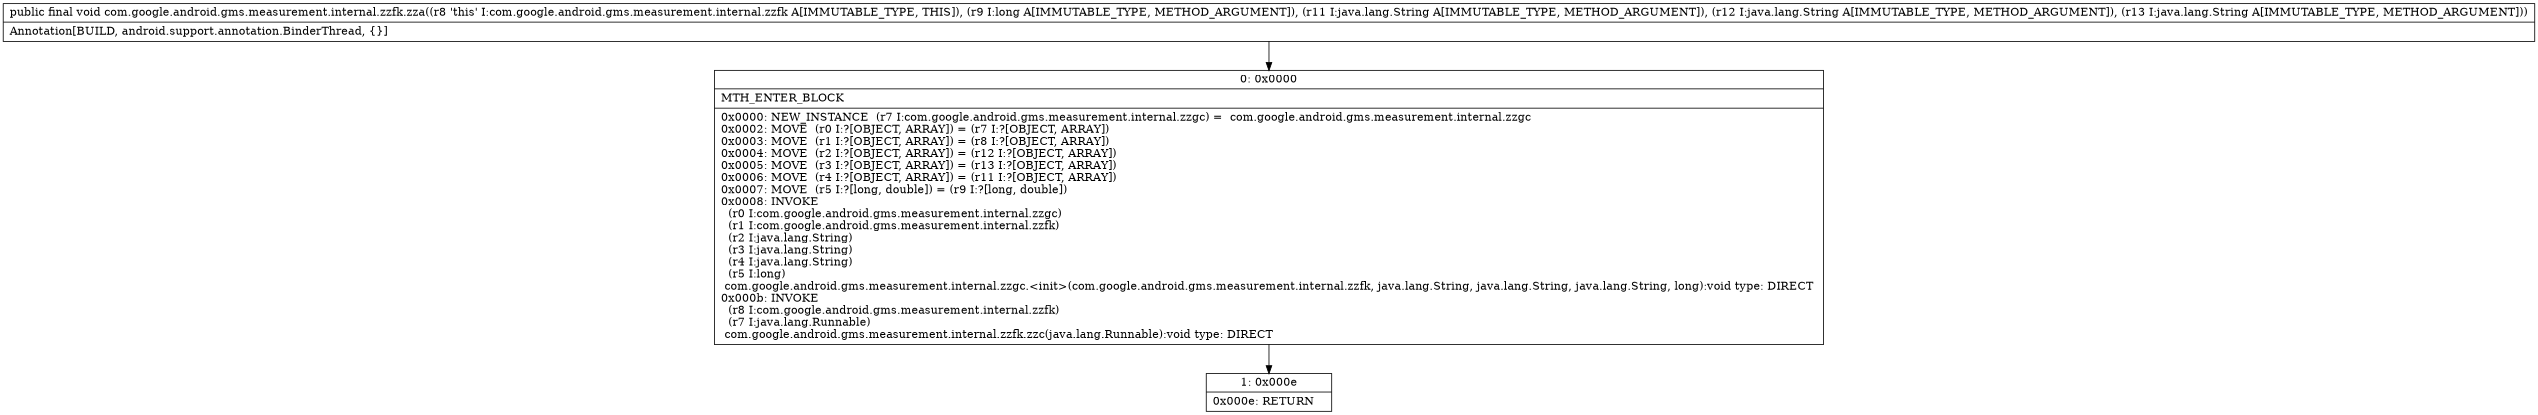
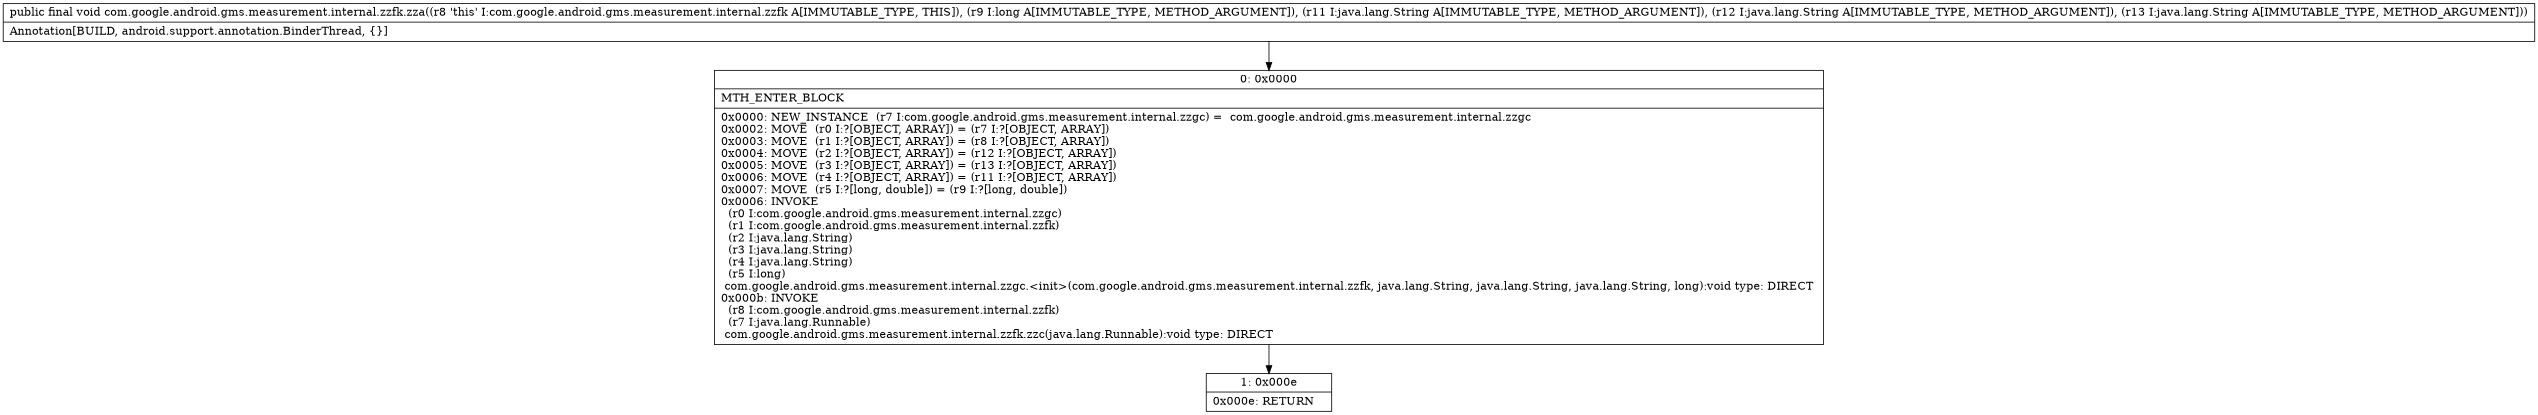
  digraph {
    node [shape=record]
-   n1 [label="{0\:\ 0x0000|MTH_ENTER_BLOCK\l|0x0000: NEW_INSTANCE  (r7 I:com.google.android.gms.measurement.internal.zzgc) =  com.google.android.gms.measurement.internal.zzgc \l0x0002: MOVE  (r0 I:?[OBJECT, ARRAY]) = (r7 I:?[OBJECT, ARRAY]) \l0x0003: MOVE  (r1 I:?[OBJECT, ARRAY]) = (r8 I:?[OBJECT, ARRAY]) \l0x0004: MOVE  (r2 I:?[OBJECT, ARRAY]) = (r12 I:?[OBJECT, ARRAY]) \l0x0005: MOVE  (r3 I:?[OBJECT, ARRAY]) = (r13 I:?[OBJECT, ARRAY]) \l0x0006: MOVE  (r4 I:?[OBJECT, ARRAY]) = (r11 I:?[OBJECT, ARRAY]) \l0x0007: MOVE  (r5 I:?[long, double]) = (r9 I:?[long, double]) \l0x0008: INVOKE  \l  (r0 I:com.google.android.gms.measurement.internal.zzgc)\l  (r1 I:com.google.android.gms.measurement.internal.zzfk)\l  (r2 I:java.lang.String)\l  (r3 I:java.lang.String)\l  (r4 I:java.lang.String)\l  (r5 I:long)\l com.google.android.gms.measurement.internal.zzgc.\<init\>(com.google.android.gms.measurement.internal.zzfk, java.lang.String, java.lang.String, java.lang.String, long):void type: DIRECT \l0x000b: INVOKE  \l  (r8 I:com.google.android.gms.measurement.internal.zzfk)\l  (r7 I:java.lang.Runnable)\l com.google.android.gms.measurement.internal.zzfk.zzc(java.lang.Runnable):void type: DIRECT \l}"]
+   n1 [label="{0\:\ 0x0000|MTH_ENTER_BLOCK\l|0x0000: NEW_INSTANCE  (r7 I:com.google.android.gms.measurement.internal.zzgc) =  com.google.android.gms.measurement.internal.zzgc \l0x0002: MOVE  (r0 I:?[OBJECT, ARRAY]) = (r7 I:?[OBJECT, ARRAY]) \l0x0003: MOVE  (r1 I:?[OBJECT, ARRAY]) = (r8 I:?[OBJECT, ARRAY]) \l0x0004: MOVE  (r2 I:?[OBJECT, ARRAY]) = (r12 I:?[OBJECT, ARRAY]) \l0x0005: MOVE  (r3 I:?[OBJECT, ARRAY]) = (r13 I:?[OBJECT, ARRAY]) \l0x0006: MOVE  (r4 I:?[OBJECT, ARRAY]) = (r11 I:?[OBJECT, ARRAY]) \l0x0007: MOVE  (r5 I:?[long, double]) = (r9 I:?[long, double]) \l0x0006: INVOKE  \l  (r0 I:com.google.android.gms.measurement.internal.zzgc)\l  (r1 I:com.google.android.gms.measurement.internal.zzfk)\l  (r2 I:java.lang.String)\l  (r3 I:java.lang.String)\l  (r4 I:java.lang.String)\l  (r5 I:long)\l com.google.android.gms.measurement.internal.zzgc.\<init\>(com.google.android.gms.measurement.internal.zzfk, java.lang.String, java.lang.String, java.lang.String, long):void type: DIRECT \l0x000b: INVOKE  \l  (r8 I:com.google.android.gms.measurement.internal.zzfk)\l  (r7 I:java.lang.Runnable)\l com.google.android.gms.measurement.internal.zzfk.zzc(java.lang.Runnable):void type: DIRECT \l}"]
    n2 [label="{1\:\ 0x000e|0x000e: RETURN   \l}"]
    n3 [label="{public final void com.google.android.gms.measurement.internal.zzfk.zza((r8 'this' I:com.google.android.gms.measurement.internal.zzfk A[IMMUTABLE_TYPE, THIS]), (r9 I:long A[IMMUTABLE_TYPE, METHOD_ARGUMENT]), (r11 I:java.lang.String A[IMMUTABLE_TYPE, METHOD_ARGUMENT]), (r12 I:java.lang.String A[IMMUTABLE_TYPE, METHOD_ARGUMENT]), (r13 I:java.lang.String A[IMMUTABLE_TYPE, METHOD_ARGUMENT]))  | Annotation[BUILD, android.support.annotation.BinderThread, \{\}]\l}"]
    n1 -> n2
    n3 -> n1
  }
